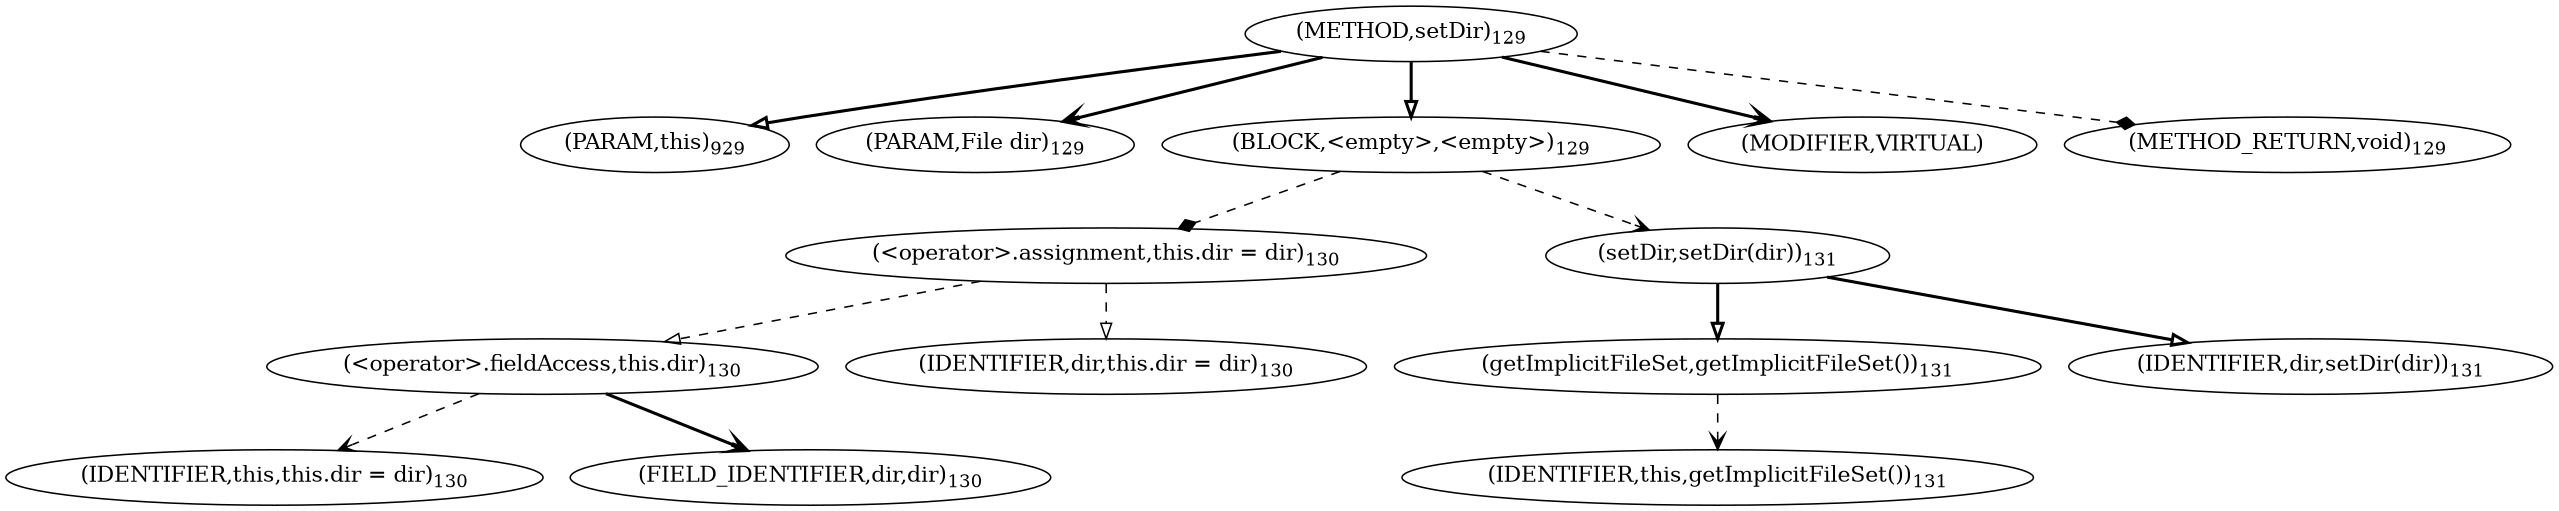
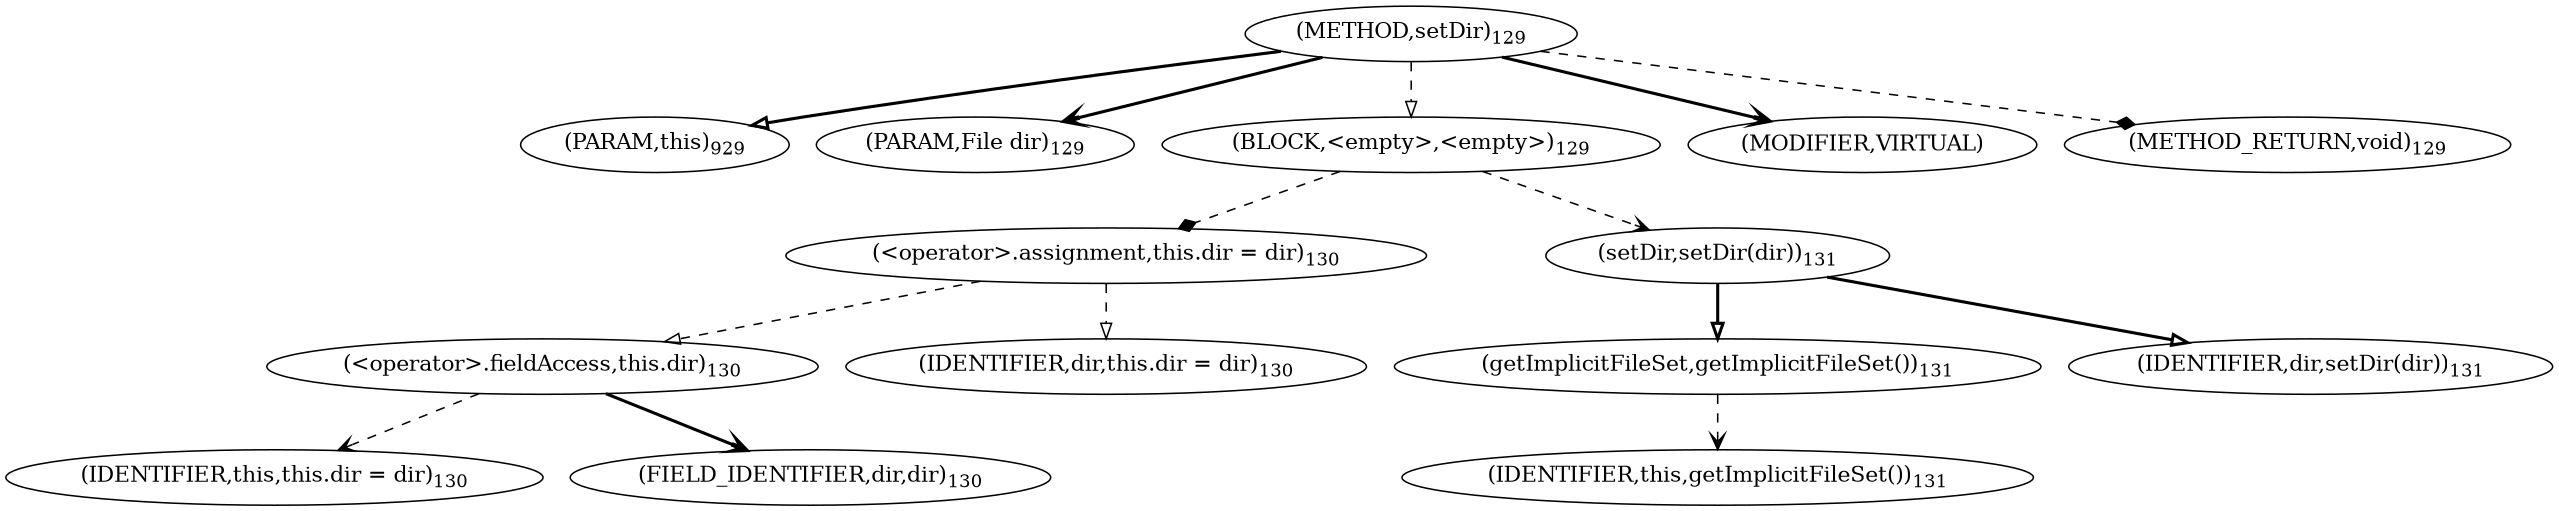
  digraph {
    edge [arrowhead=onormal style=dashed]
    n1 [label=<(METHOD,setDir)<SUB>129</SUB>>]
    n2 [label=<(PARAM,this)<SUB>929</SUB>>]
    n3 [label=<(PARAM,File dir)<SUB>129</SUB>>]
    n4 [label=<(BLOCK,&lt;empty&gt;,&lt;empty&gt;)<SUB>129</SUB>>]
    n5 [label=<(MODIFIER,VIRTUAL)>]
    n6 [label=<(METHOD_RETURN,void)<SUB>129</SUB>>]
    n7 [label=<(&lt;operator&gt;.assignment,this.dir = dir)<SUB>130</SUB>>]
    n8 [label=<(setDir,setDir(dir))<SUB>131</SUB>>]
    n9 [label=<(&lt;operator&gt;.fieldAccess,this.dir)<SUB>130</SUB>>]
    n10 [label=<(IDENTIFIER,dir,this.dir = dir)<SUB>130</SUB>>]
    n11 [label=<(getImplicitFileSet,getImplicitFileSet())<SUB>131</SUB>>]
    n12 [label=<(IDENTIFIER,dir,setDir(dir))<SUB>131</SUB>>]
    n13 [label=<(IDENTIFIER,this,this.dir = dir)<SUB>130</SUB>>]
    n14 [label=<(FIELD_IDENTIFIER,dir,dir)<SUB>130</SUB>>]
    n15 [label=<(IDENTIFIER,this,getImplicitFileSet())<SUB>131</SUB>>]
    n1 -> n2 [style=bold]
    n1 -> n3 [arrowhead=vee style=bold]
-   n1 -> n4 [style=bold]
+   n1 -> n4
    n1 -> n5 [arrowhead=vee style=bold]
    n1 -> n6 [arrowhead=diamond]
    n4 -> n7 [arrowhead=diamond]
    n4 -> n8 [arrowhead=vee]
    n7 -> n9
    n7 -> n10
    n8 -> n11 [style=bold]
    n8 -> n12 [style=bold]
    n9 -> n13 [arrowhead=vee]
    n9 -> n14 [arrowhead=vee style=bold]
    n11 -> n15 [arrowhead=vee]
  }
